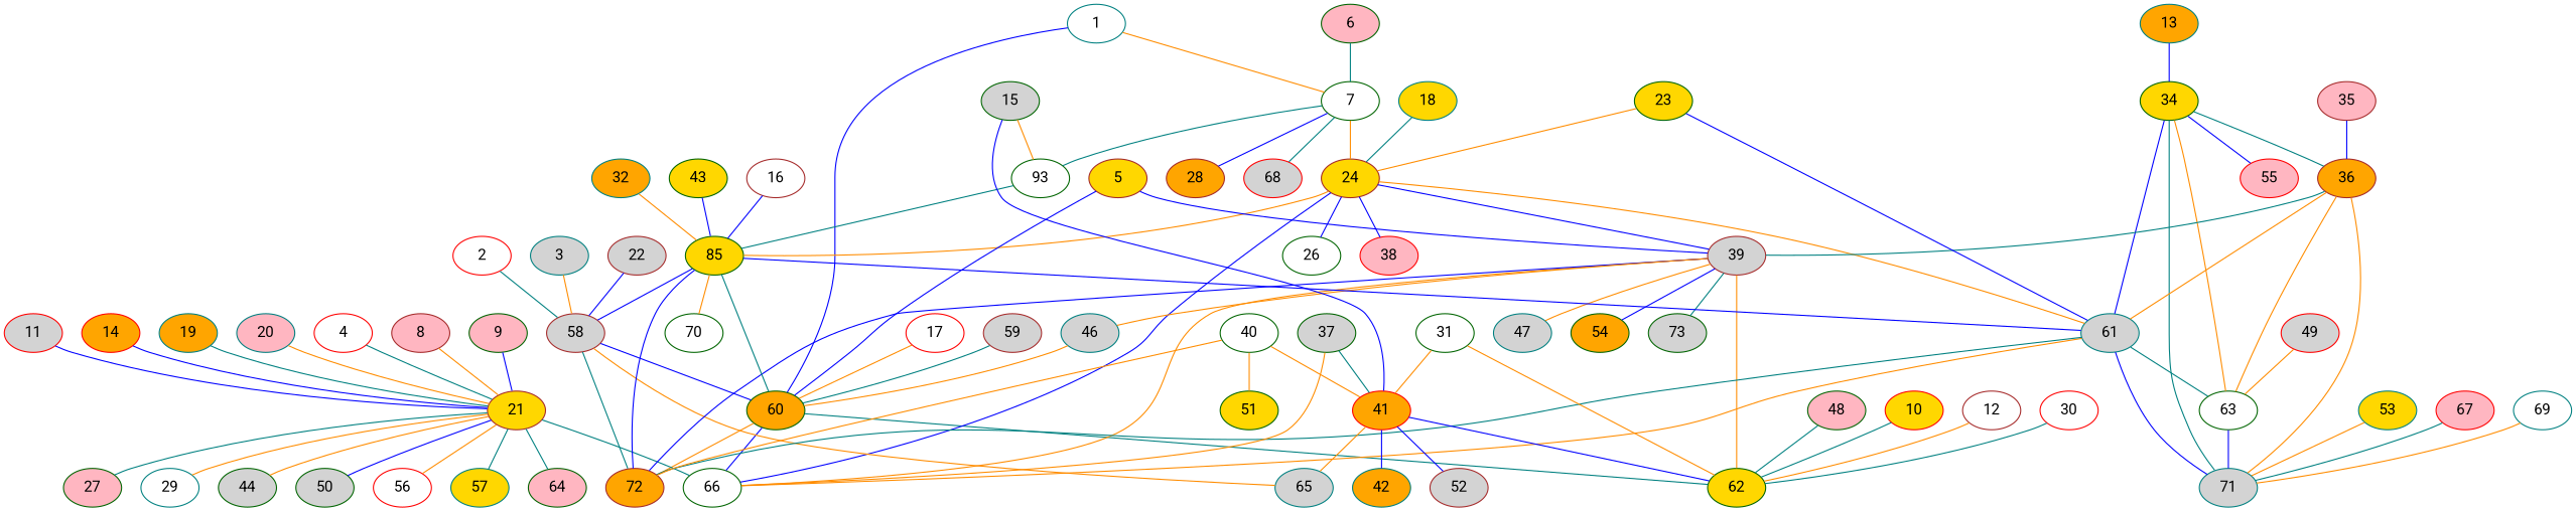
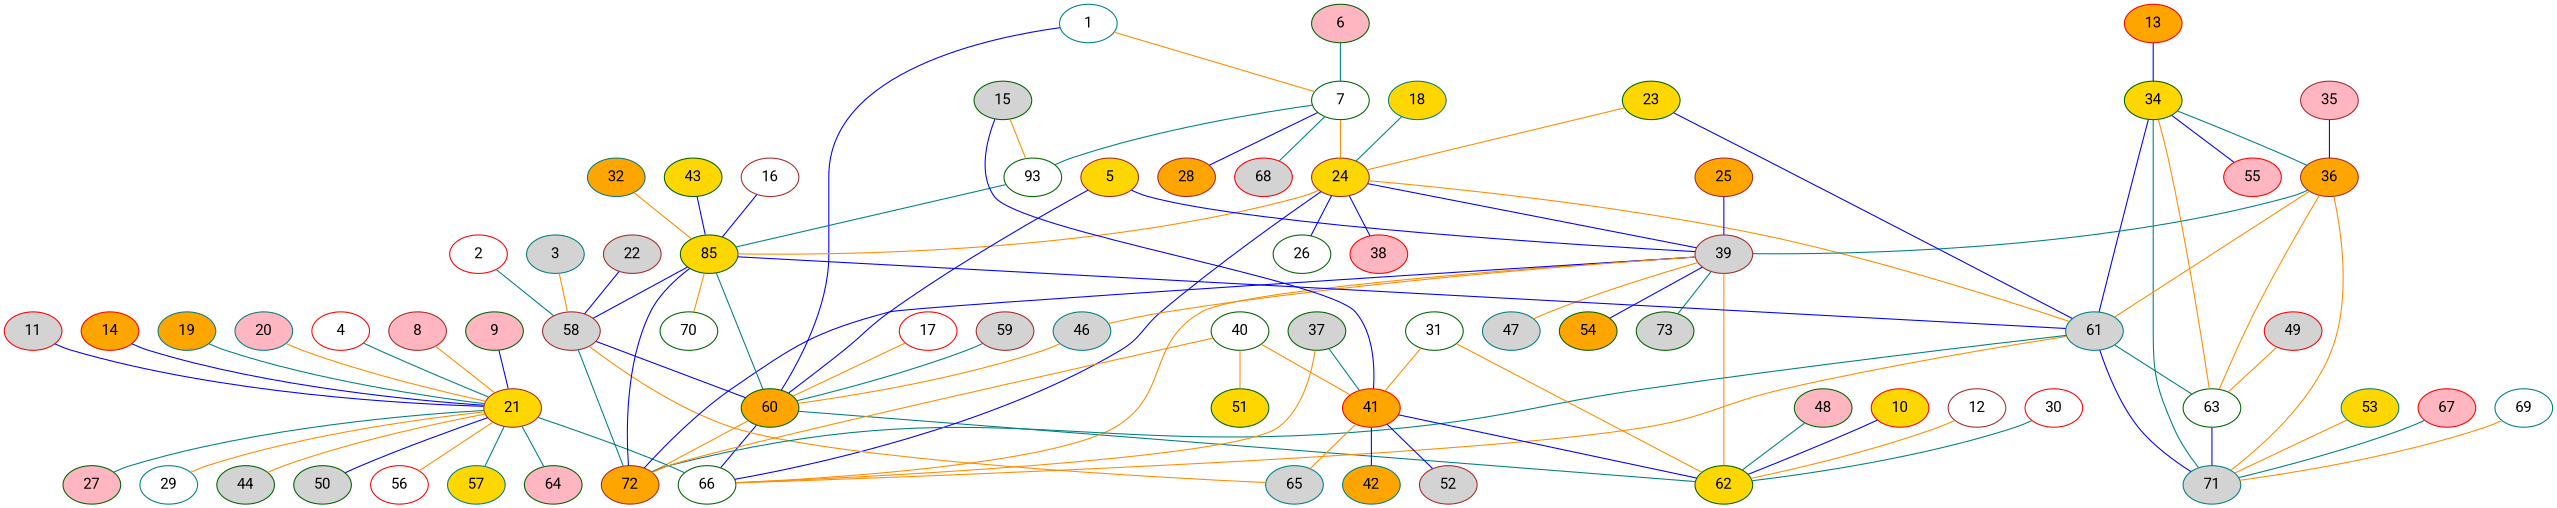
  graph {
    fontname=Roboto
    node [color=darkgreen fillcolor=lightgrey fontname=Roboto style=filled]
    edge [color=darkorange fontname=Roboto weight=1.0]
    1 [color=teal fillcolor=white]
    7 [fillcolor=white]
    60 [fillcolor=orange]
    24 [color=brown fillcolor=gold]
    28 [color=brown fillcolor=orange]
    n6 [fillcolor=white label=93]
    68 [color=red]
    62 [fillcolor=gold]
    66 [fillcolor=white]
    72 [color=brown fillcolor=orange]
    2 [color=red fillcolor=white]
    58 [color=brown]
    65 [color=teal]
    3 [color=teal]
    4 [color=red fillcolor=white]
    21 [color=brown fillcolor=gold]
    27 [fillcolor=lightpink]
    29 [color=teal fillcolor=white]
    44
    50
    56 [color=red fillcolor=white]
    57 [color=teal fillcolor=gold]
    64 [fillcolor=lightpink]
    5 [color=brown fillcolor=gold]
    39 [color=brown]
    46 [color=teal]
    47 [color=teal]
    54 [fillcolor=orange]
    73
    6 [fillcolor=lightpink]
    n31 [fillcolor=gold label=85]
    61 [color=teal]
    26 [fillcolor=white]
    38 [color=red fillcolor=lightpink]
    8 [color=brown fillcolor=lightpink]
    9 [fillcolor=lightpink]
    10 [color=red fillcolor=gold]
    11 [color=red]
    12 [color=brown fillcolor=white]
-   13 [color=teal fillcolor=orange]
+   13 [color=red fillcolor=orange]
    34 [fillcolor=gold]
    36 [color=brown fillcolor=orange]
    55 [color=red fillcolor=lightpink]
    63 [fillcolor=white]
    71 [color=teal]
    14 [color=red fillcolor=orange]
    15
    41 [color=red fillcolor=orange]
    42 [color=teal fillcolor=orange]
    52 [color=brown]
    16 [color=brown fillcolor=white]
    70 [fillcolor=white]
    17 [color=red fillcolor=white]
    18 [color=teal fillcolor=gold]
    19 [color=teal fillcolor=orange]
    20 [color=teal fillcolor=lightpink]
    22 [color=brown]
    23 [fillcolor=gold]
+   25 [color=brown fillcolor=orange]
    30 [color=red fillcolor=white]
    31 [fillcolor=white]
    32 [color=teal fillcolor=orange]
    35 [color=brown fillcolor=lightpink]
    37
    40 [fillcolor=white]
    51 [fillcolor=gold]
    43 [fillcolor=gold]
    48 [fillcolor=lightpink]
    49 [color=red]
    53 [color=teal fillcolor=gold]
    59 [color=brown]
    67 [color=red fillcolor=lightpink]
    69 [color=teal fillcolor=white]
    1 -- 7
    1 -- 60 [color=blue]
    7 -- 24 [weight=10.0]
    7 -- 28 [color=blue]
    7 -- n6 [color=teal]
    7 -- 68 [color=teal]
    60 -- 62 [color=teal]
    60 -- 66 [color=blue]
    60 -- 72 [weight=2.0]
    24 -- 66 [color=blue]
    24 -- 39 [color=blue]
    24 -- n31
    24 -- 61
    24 -- 26 [color=blue]
    24 -- 38 [color=blue]
    n6 -- n31 [color=teal]
    2 -- 58 [color=teal]
    58 -- 60 [color=blue weight=4.0]
    58 -- 72 [color=teal weight=2.0]
    58 -- 65
    3 -- 58
    4 -- 21 [color=teal]
    21 -- 66 [color=teal weight=12.0]
    21 -- 27 [color=teal]
    21 -- 29
    21 -- 44
    21 -- 50 [color=blue]
    21 -- 56
    21 -- 57 [color=teal]
    21 -- 64 [color=teal]
    5 -- 60 [color=blue]
    5 -- 39 [color=blue]
    39 -- 62 [weight=12.0]
    39 -- 66
    39 -- 72 [color=blue]
    39 -- 46
    39 -- 47
    39 -- 54 [color=blue]
    39 -- 73 [color=teal]
    46 -- 60
    6 -- 7 [color=teal]
    n31 -- 60 [color=teal weight=4.0]
    n31 -- 72 [color=blue weight=2.0]
    n31 -- 58 [color=blue weight=4.0]
    n31 -- 61 [color=blue]
    n31 -- 70
    61 -- 66
    61 -- 72 [color=teal]
    61 -- 63 [color=teal weight=2.0]
    61 -- 71 [color=blue weight=2.0]
    8 -- 21
    9 -- 21 [color=blue]
-   10 -- 62 [color=teal]
+   10 -- 62 [color=blue]
    11 -- 21 [color=blue]
    12 -- 62
    13 -- 34 [color=blue]
    34 -- 61 [color=blue weight=4.0]
    34 -- 36 [color=teal weight=2.0]
    34 -- 55 [color=blue]
    34 -- 63 [weight=2.0]
    34 -- 71 [color=teal weight=2.0]
    36 -- 39 [color=teal]
    36 -- 61 [weight=2.0]
    36 -- 63
    36 -- 71
    63 -- 71 [color=blue]
    14 -- 21 [color=blue]
    15 -- n6
    15 -- 41 [color=blue]
    41 -- 62 [color=blue]
    41 -- 65 [weight=2.0]
    41 -- 42 [color=blue]
    41 -- 52 [color=blue]
    16 -- n31 [color=blue]
    17 -- 60
    18 -- 24 [color=teal]
    19 -- 21 [color=teal]
    20 -- 21
    22 -- 58 [color=blue]
    23 -- 24
    23 -- 61 [color=blue]
+   25 -- 39 [color=blue]
    30 -- 62 [color=teal]
    31 -- 62
    31 -- 41
    32 -- n31
    35 -- 36 [color=blue]
    37 -- 66
    37 -- 41 [color=teal]
    40 -- 72
    40 -- 41
    40 -- 51
    43 -- n31 [color=blue]
    48 -- 62 [color=teal]
    49 -- 63
    53 -- 71
    59 -- 60 [color=teal]
    67 -- 71 [color=teal]
    69 -- 71
  }
